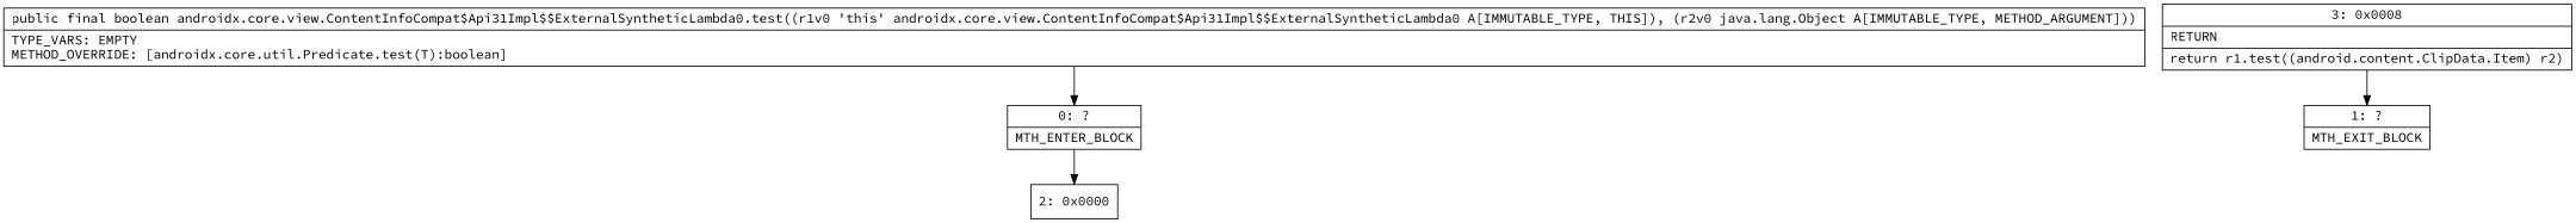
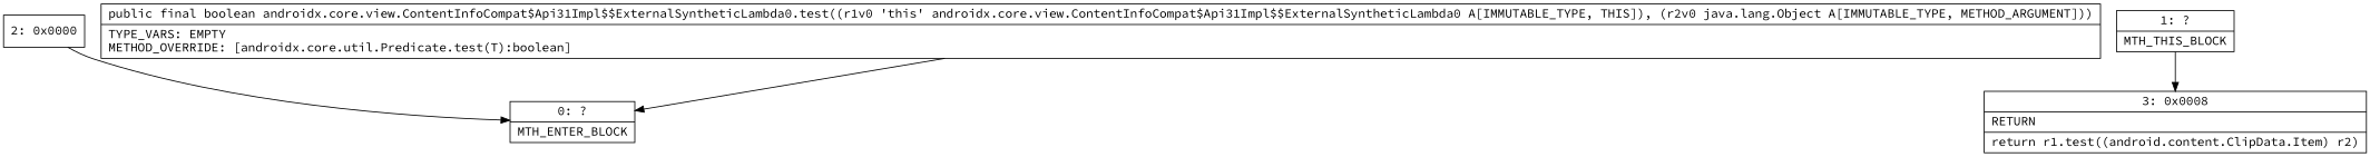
  digraph {
    fontname="Source Code Pro"
    node [fontname="Source Code Pro" shape=record]
    edge [fontname="Source Code Pro"]
    n1 [label="{0\:\ ?|MTH_ENTER_BLOCK\l}"]
    n2 [label="{2\:\ 0x0000}"]
    n3 [label="{3\:\ 0x0008|RETURN\l|return r1.test((android.content.ClipData.Item) r2)\l}"]
-   n4 [label="{1\:\ ?|MTH_EXIT_BLOCK\l}"]
+   n4 [label="{1\:\ ?|MTH_THIS_BLOCK\l}"]
    n5 [label="{public final boolean androidx.core.view.ContentInfoCompat$Api31Impl$$ExternalSyntheticLambda0.test((r1v0 'this' androidx.core.view.ContentInfoCompat$Api31Impl$$ExternalSyntheticLambda0 A[IMMUTABLE_TYPE, THIS]), (r2v0 java.lang.Object A[IMMUTABLE_TYPE, METHOD_ARGUMENT]))  | TYPE_VARS: EMPTY\lMETHOD_OVERRIDE: [androidx.core.util.Predicate.test(T):boolean]\l}"]
-   n1 -> n2
-   n3 -> n4
+   n2 -> n1
+   n4 -> n3
    n5 -> n1
  }
